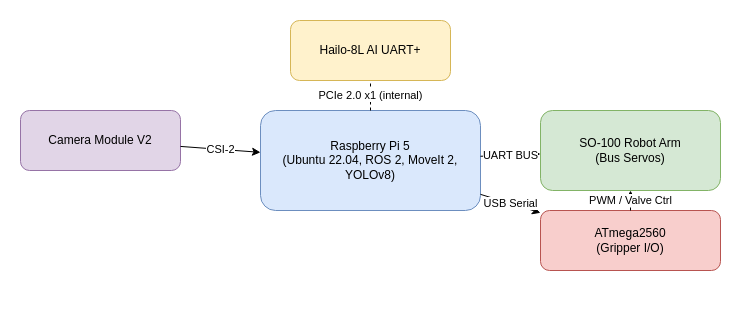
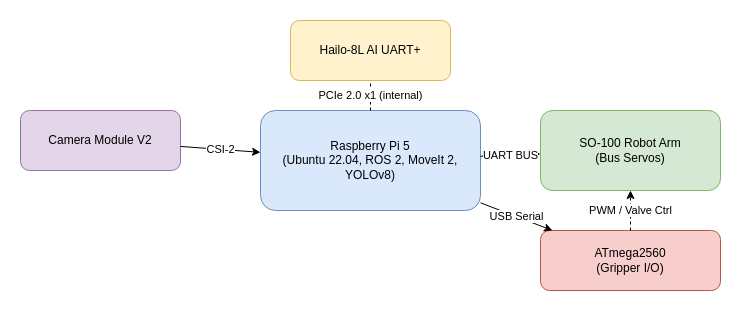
  <mxCell id="0" />
  <mxCell id="1" parent="0" />
  <mxCell id="2" value="Raspberry Pi 5&#10;(Ubuntu 22.04, ROS 2, MoveIt 2, YOLOv8)" style="rounded=1;whiteSpace=wrap;html=1;fillColor=#dae8fc;strokeColor=#6c8ebf;" vertex="1" parent="1"><mxGeometry x="260" y="110" width="220" height="100" as="geometry" /></mxCell>
  <mxCell id="3" value="Hailo-8L AI UART+" style="rounded=1;whiteSpace=wrap;html=1;fillColor=#fff2cc;strokeColor=#d6b656;" vertex="1" parent="1"><mxGeometry x="290" y="20" width="160" height="60" as="geometry" /></mxCell>
  <mxCell id="4" value="Camera Module V2" style="rounded=1;whiteSpace=wrap;html=1;fillColor=#e1d5e7;strokeColor=#9673a6;" vertex="1" parent="1"><mxGeometry x="20" y="110" width="160" height="60" as="geometry" /></mxCell>
  <mxCell id="5" value="SO‑100 Robot Arm&#10;(Bus Servos)" style="rounded=1;whiteSpace=wrap;html=1;fillColor=#d5e8d4;strokeColor=#82b366;" vertex="1" parent="1"><mxGeometry x="540" y="110" width="180" height="80" as="geometry" /></mxCell>
- <mxCell id="6" value="ATmega2560&#10;(Gripper I/O)" style="rounded=1;whiteSpace=wrap;html=1;fillColor=#f8cecc;strokeColor=#b85450;" vertex="1" parent="1"><mxGeometry x="540" y="210" width="180" height="60" as="geometry" /></mxCell>
+ <mxCell id="6" value="ATmega2560&#10;(Gripper I/O)" style="rounded=1;whiteSpace=wrap;html=1;fillColor=#f8cecc;strokeColor=#b85450;" vertex="1" parent="1"><mxGeometry x="540" y="230" width="180" height="60" as="geometry" /></mxCell>
  <mxCell id="7" value="CSI‑2" style="endArrow=classic;html=1;" edge="1" parent="1" source="4" target="2"><mxGeometry relative="1" as="geometry" /></mxCell>
  <mxCell id="8" value="PCIe 2.0 x1 (internal)" style="endArrow=none;dashed=1;html=1;" edge="1" parent="1" source="2" target="3"><mxGeometry relative="1" as="geometry" /></mxCell>
  <mxCell id="9" value="UART BUS" style="endArrow=classic;html=1;" edge="1" parent="1" source="2" target="5"><mxGeometry relative="1" as="geometry" /></mxCell>
  <mxCell id="10" value="USB Serial" style="endArrow=classic;html=1;" edge="1" parent="1" source="2" target="6"><mxGeometry relative="1" as="geometry" /></mxCell>
  <mxCell id="11" value="PWM / Valve Ctrl" style="endArrow=classic;html=1;dashed=1;" edge="1" parent="1" source="6" target="5"><mxGeometry relative="1" as="geometry"><mxPoint x="630" y="190" as="targetPoint" /></mxGeometry></mxCell>
